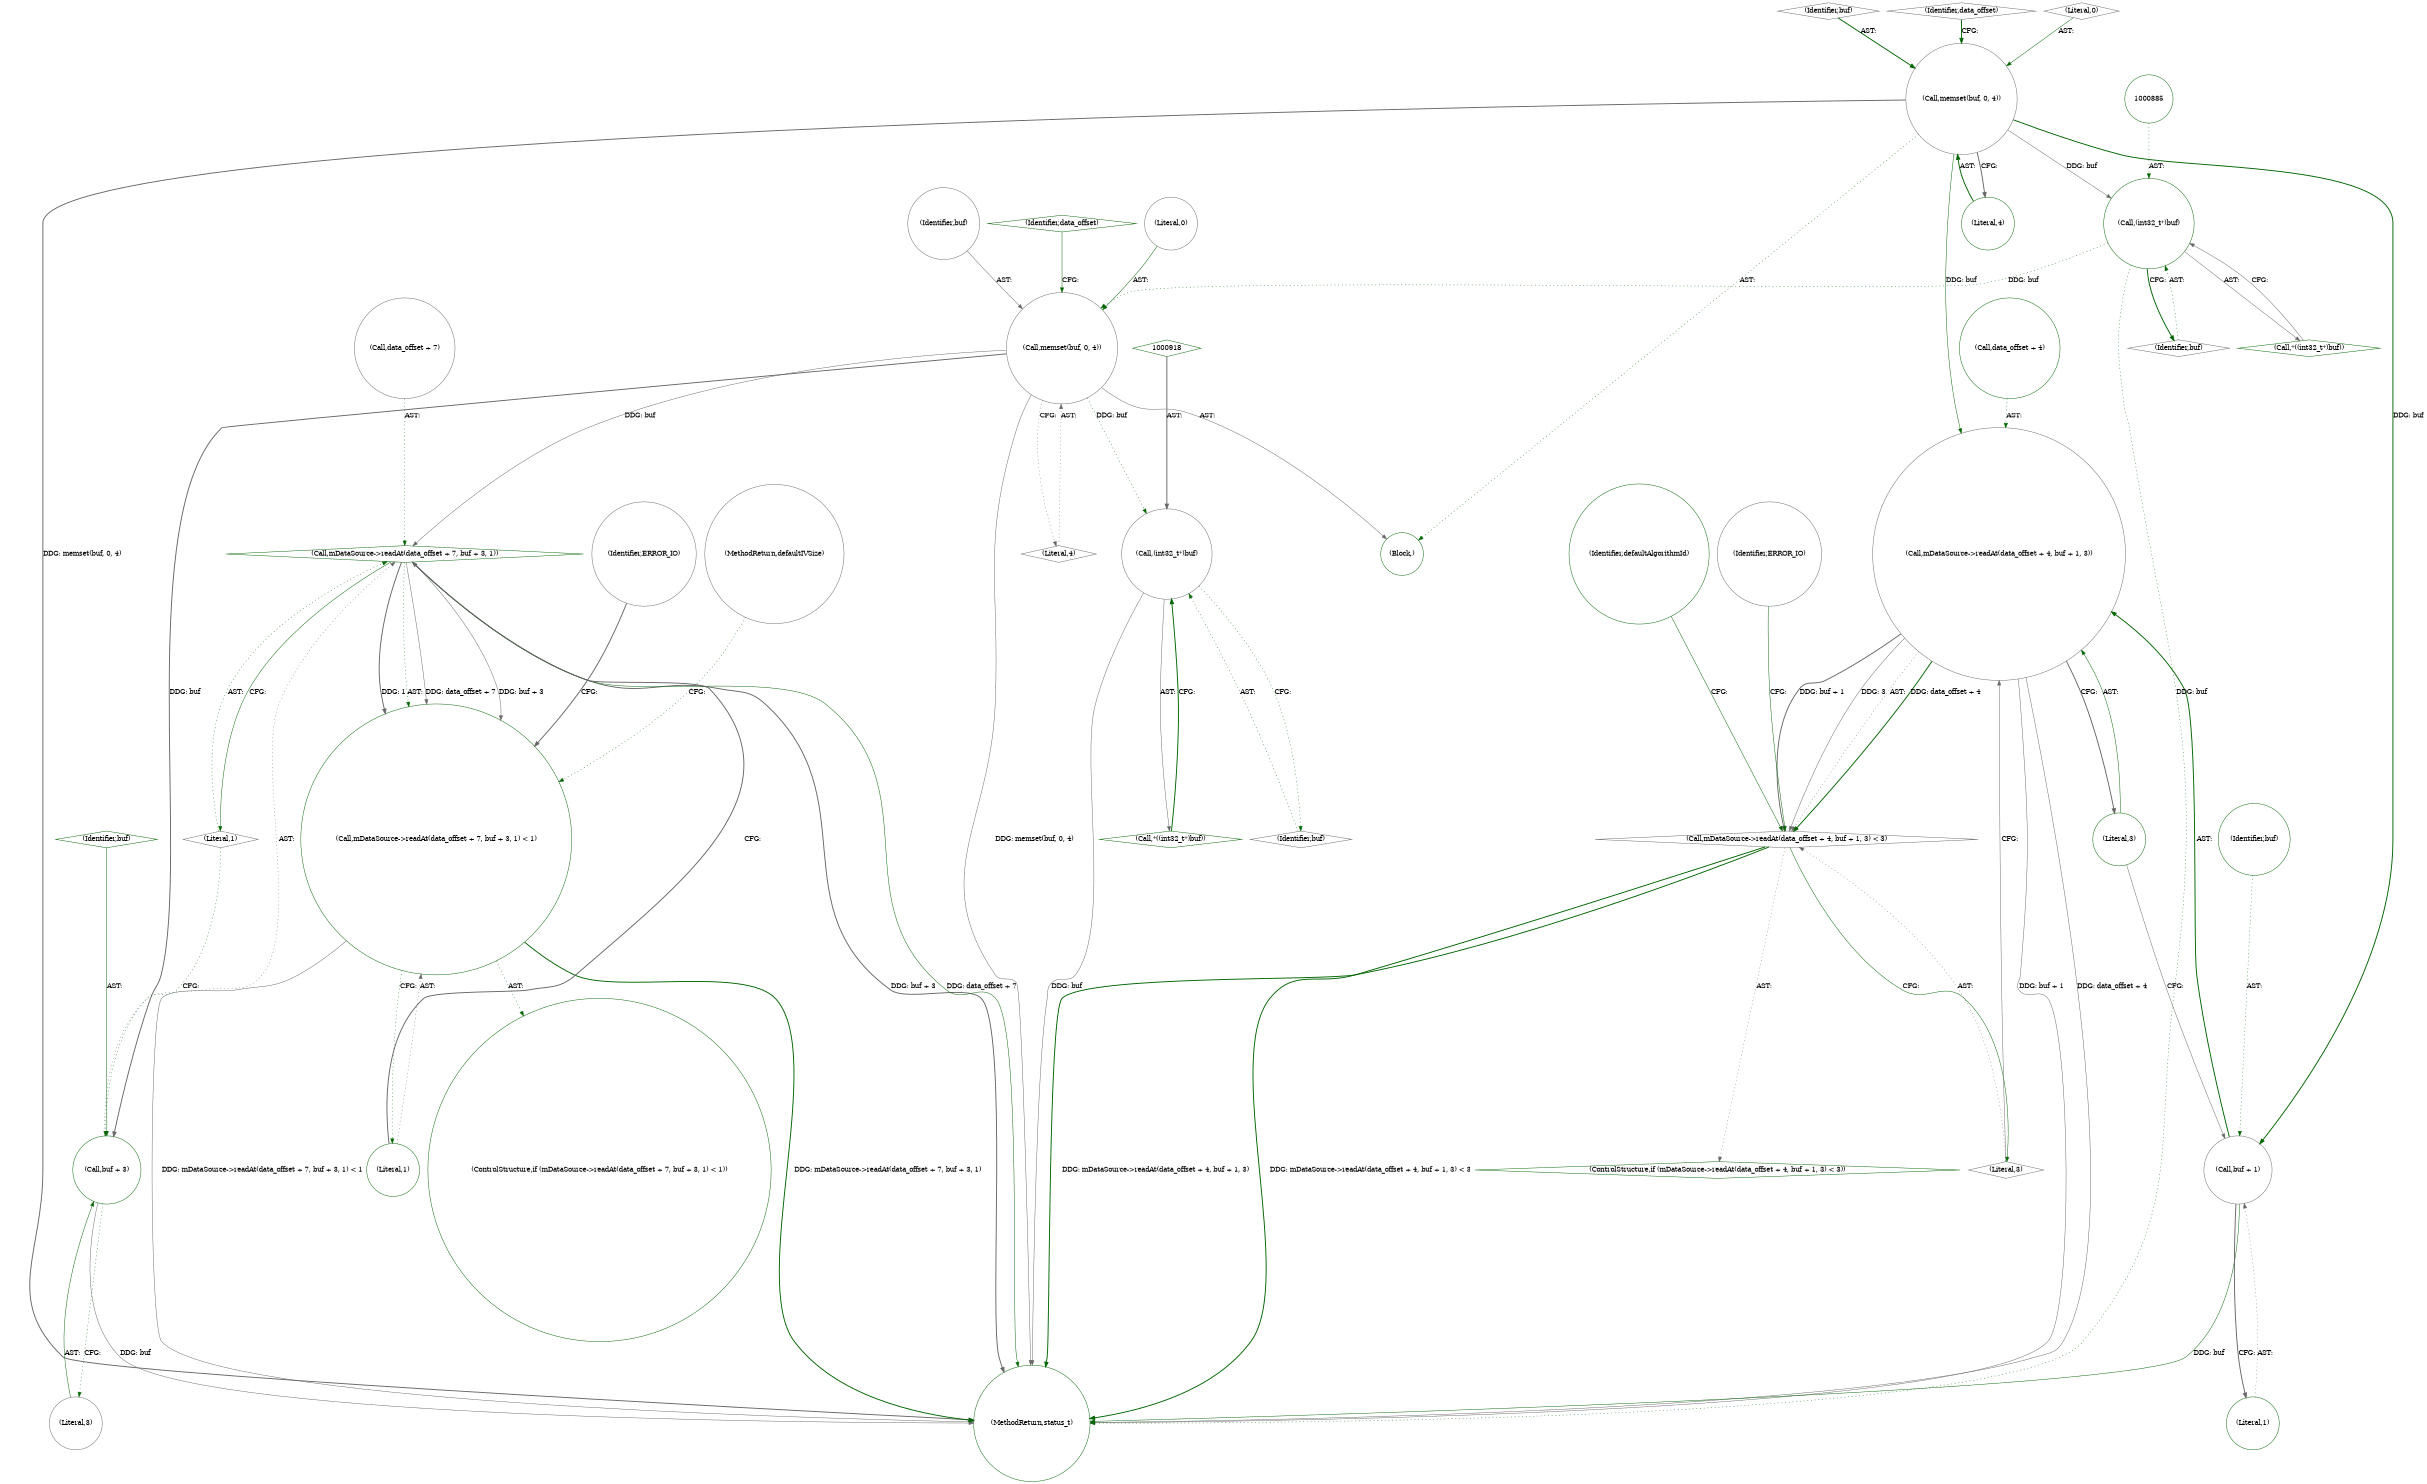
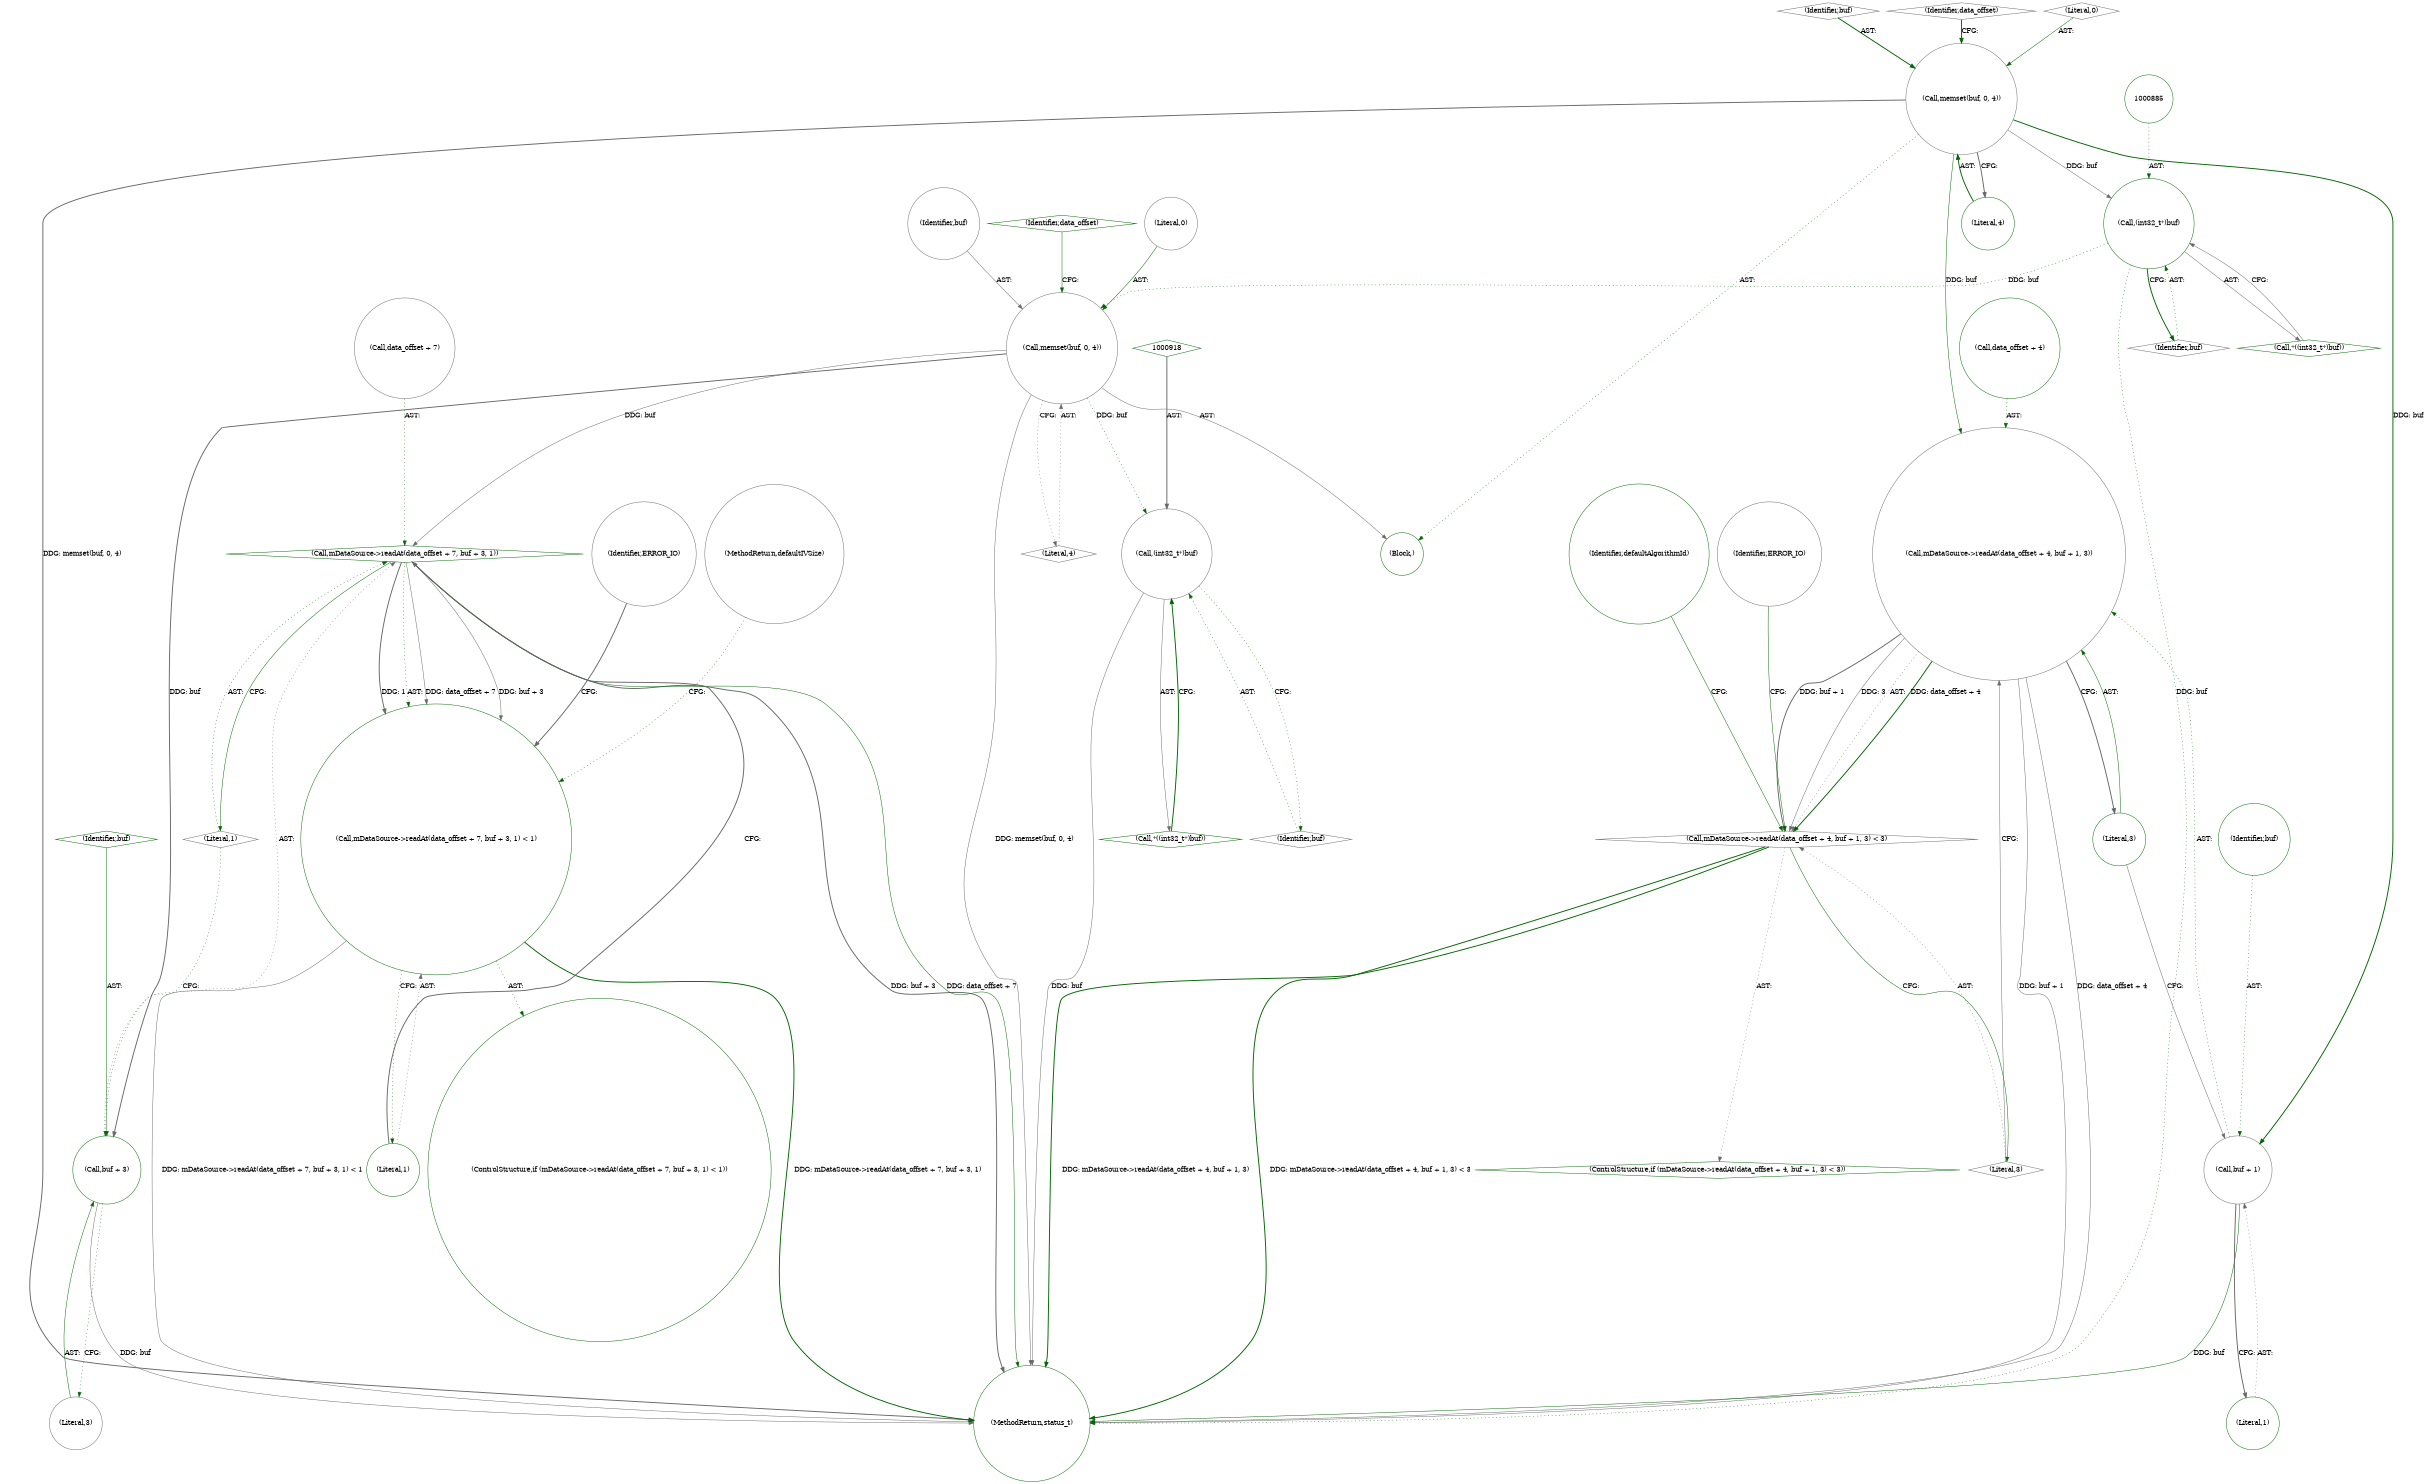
  digraph {
    node [color=gray40 shape=circle]
    edge [color=darkgreen style=solid]
    n1 [label="(Call,memset(buf, 0, 4))"]
    n2 [label="(Call,mDataSource->readAt(data_offset + 4, buf + 1, 3))"]
    n3 [label="(Call,buf + 1)"]
    n4 [color=darkgreen label="(Call,(int32_t*)buf)"]
    n5 [color=darkgreen label="(MethodReturn,status_t)"]
    n6 [color=darkgreen label="(Block,)"]
    n7 [color=darkgreen label="(Literal,4)"]
    n8 [label="(Call,mDataSource->readAt(data_offset + 4, buf + 1, 3) < 3)" shape=diamond]
    n9 [color=darkgreen label="(Literal,3)"]
    n10 [color=darkgreen label="(Literal,1)"]
    n11 [label="(Call,memset(buf, 0, 4))"]
    n12 [label="(Identifier,buf)" shape=diamond]
    n13 [color=darkgreen label="(Call,*((int32_t*)buf))" shape=diamond]
    n14 [color=darkgreen label="(ControlStructure,if (mDataSource->readAt(data_offset + 4, buf + 1, 3) < 3))" shape=diamond]
    n15 [label="(Literal,3)" shape=diamond]
    n16 [color=darkgreen label="(Call,mDataSource->readAt(data_offset + 7, buf + 3, 1))" shape=diamond]
    n17 [color=darkgreen label="(Call,buf + 3)"]
    n18 [label="(Call,(int32_t*)buf)"]
    n19 [label="(Literal,4)" shape=diamond]
    n20 [color=darkgreen label="(Call,mDataSource->readAt(data_offset + 7, buf + 3, 1) < 1)"]
    n21 [label="(Literal,1)" shape=diamond]
    n22 [label="(Literal,3)"]
    n23 [label="(Identifier,buf)" shape=diamond]
    n24 [color=darkgreen label="(Call,*((int32_t*)buf))" shape=diamond]
    n25 [color=darkgreen label="(Literal,1)"]
    n26 [color=darkgreen label="(ControlStructure,if (mDataSource->readAt(data_offset + 7, buf + 3, 1) < 1))"]
    n27 [label="(Identifier,buf)" shape=diamond]
    n28 [label="(Literal,0)"]
    n29 [label="(Identifier,buf)"]
    n30 [color=darkgreen label="(Call,data_offset + 4)"]
    n31 [label="(MethodReturn,defaultIVSize)"]
    n32 [label="(Call,data_offset + 7)"]
    n33 [color=darkgreen label="(Identifier,buf)" shape=diamond]
    n34 [color=darkgreen label="(Identifier,buf)"]
    n35 [color=darkgreen label="(Identifier,defaultAlgorithmId)"]
    n36 [label="(Identifier,ERROR_IO)"]
    n37 [label="(Identifier,ERROR_IO)"]
    n38 [color=darkgreen label="(Identifier,data_offset)" shape=diamond]
    n39 [label="(Identifier,data_offset)" shape=diamond]
    n40 [label="(Literal,0)" shape=diamond]
    1000885 [color=darkgreen]
    1000918 [color=darkgreen shape=diamond]
    n1 -> n2 [label="DDG: buf"]
    n1 -> n3 [label="DDG: buf" style=bold]
    n1 -> n4 [color=gray40 label="DDG: buf"]
    n1 -> n5 [color=gray40 label="DDG: memset(buf, 0, 4)" style=bold]
    n1 -> n6 [label="AST: " style=dotted]
    n1 -> n7 [color=gray40 label="CFG: " style=bold]
    n2 -> n5 [color=gray40 label="DDG: buf + 1"]
    n2 -> n5 [color=gray40 label="DDG: data_offset + 4"]
    n2 -> n8 [color=gray40 label="AST: " style=dotted]
    n2 -> n8 [label="DDG: data_offset + 4" style=bold]
    n2 -> n8 [color=gray40 label="DDG: buf + 1" style=bold]
    n2 -> n8 [color=gray40 label="DDG: 3"]
    n2 -> n9 [color=gray40 label="CFG: " style=bold]
-   n3 -> n2 [label="AST: " style=bold]
+   n3 -> n2 [label="AST: " style=dotted]
    n3 -> n5 [label="DDG: buf"]
    n3 -> n10 [color=gray40 label="CFG: " style=bold]
    n4 -> n5 [label="DDG: buf" style=dotted]
    n4 -> n11 [label="DDG: buf" style=dotted]
    n4 -> n12 [label="CFG: " style=bold]
    n4 -> n13 [color=gray40 label="AST: "]
    n7 -> n1 [label="AST: " style=bold]
    n8 -> n5 [label="DDG: mDataSource->readAt(data_offset + 4, buf + 1, 3) < 3" style=bold]
    n8 -> n5 [label="DDG: mDataSource->readAt(data_offset + 4, buf + 1, 3)" style=bold]
    n8 -> n14 [color=gray40 label="AST: " style=dotted]
    n8 -> n15 [label="CFG: "]
    n9 -> n2 [label="AST: "]
    n9 -> n3 [color=gray40 label="CFG: "]
    n10 -> n3 [color=gray40 label="AST: " style=dotted]
    n11 -> n5 [color=gray40 label="DDG: memset(buf, 0, 4)"]
    n11 -> n6 [color=gray40 label="AST: "]
    n11 -> n16 [color=gray40 label="DDG: buf"]
    n11 -> n17 [color=gray40 label="DDG: buf" style=bold]
    n11 -> n18 [label="DDG: buf" style=dotted]
    n11 -> n19 [color=gray40 label="CFG: " style=dotted]
    n12 -> n4 [label="AST: " style=dotted]
    n13 -> n4 [color=gray40 label="CFG: "]
    n15 -> n2 [color=gray40 label="CFG: "]
    n15 -> n8 [color=gray40 label="AST: " style=dotted]
    n16 -> n5 [color=gray40 label="DDG: buf + 3" style=bold]
    n16 -> n5 [label="DDG: data_offset + 7"]
    n16 -> n20 [label="AST: " style=dotted]
    n16 -> n20 [color=gray40 label="DDG: data_offset + 7"]
    n16 -> n20 [color=gray40 label="DDG: buf + 3"]
    n16 -> n20 [color=gray40 label="DDG: 1" style=bold]
    n16 -> n21 [label="CFG: "]
    n17 -> n5 [color=gray40 label="DDG: buf"]
    n17 -> n16 [color=gray40 label="AST: " style=dotted]
    n17 -> n22 [label="CFG: " style=dotted]
    n18 -> n5 [color=gray40 label="DDG: buf"]
    n18 -> n23 [label="CFG: " style=dotted]
    n18 -> n24 [color=gray40 label="AST: "]
    n19 -> n11 [color=gray40 label="AST: " style=dotted]
    n20 -> n5 [color=gray40 label="DDG: mDataSource->readAt(data_offset + 7, buf + 3, 1) < 1"]
    n20 -> n5 [label="DDG: mDataSource->readAt(data_offset + 7, buf + 3, 1)" style=bold]
    n20 -> n25 [label="CFG: " style=dotted]
    n20 -> n26 [label="AST: " style=dotted]
    n21 -> n16 [label="AST: " style=dotted]
    n21 -> n17 [label="CFG: " style=dotted]
    n22 -> n17 [label="AST: "]
    n23 -> n18 [label="AST: " style=dotted]
    n24 -> n18 [label="CFG: " style=bold]
    n25 -> n16 [color=gray40 label="CFG: " style=bold]
    n25 -> n20 [color=gray40 label="AST: " style=dotted]
    n27 -> n1 [label="AST: " style=bold]
    n28 -> n11 [label="AST: "]
    n29 -> n11 [color=gray40 label="AST: "]
    n30 -> n2 [label="AST: " style=dotted]
    n31 -> n20 [label="CFG: " style=dotted]
    n32 -> n16 [label="AST: " style=dotted]
    n33 -> n17 [label="AST: "]
    n34 -> n3 [label="AST: " style=dotted]
    n35 -> n8 [label="CFG: "]
    n36 -> n20 [color=gray40 label="CFG: " style=bold]
    n37 -> n8 [label="CFG: "]
    n38 -> n11 [label="CFG: "]
    n39 -> n1 [label="CFG: " style=bold]
    n40 -> n1 [label="AST: "]
    1000885 -> n4 [label="AST: " style=dotted]
    1000918 -> n18 [color=gray40 label="AST: " style=bold]
  }
